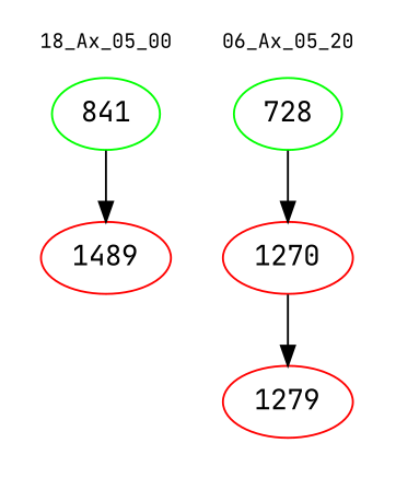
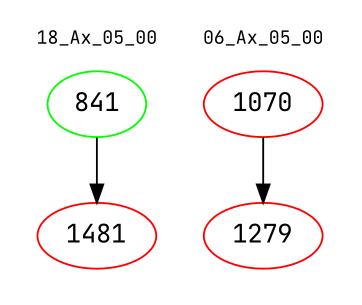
  digraph {
    fontname="JetBrains Mono"
    node [color=red fontname="JetBrains Mono"]
    edge [color=black fontname="JetBrains Mono"]
    n1 [color=green label=841]
-   n2 [label=1489]
-   n3 [color=green label=728]
-   n4 [label=1270]
+   n2 [label=1481]
+   n4 [label=1070]
    n5 [label=1279]
    subgraph cluster_1 {
      color=white
      fontsize=10
      label="18_Ax_05_00"
      n1
      n2
    }
    subgraph cluster_2 {
      color=white
      fontsize=10
-     label="06_Ax_05_20"
-     n3
+     label="06_Ax_05_00"
      n4
      n5
    }
    n1 -> n2
-   n3 -> n4
    n4 -> n5
  }
